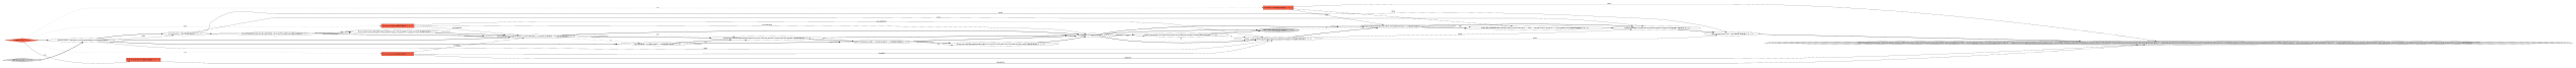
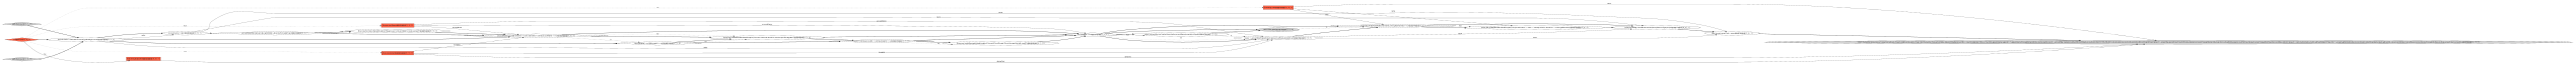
  digraph {
    fontname=Inter
    rankdir=LR
    node [fillcolor=white fontname=Inter shape=ellipse style=filled]
    edge [fontname=Inter style=bold]
    n1 [label="(accountName != null && domainId == null)@@@4@@@['0', '1', '0']" shape=diamond]
    n2 [label="throw new InvalidParameterValueException(\"Account name and domain id must be specified together\")@@@9@@@['1', '1', '1']"]
    n3 [label="userId != null && (accountId == null && domainId == null)@@@7@@@['0', '1', '0']" shape=diamond]
    n4 [label="accountName != null@@@11@@@['1', '1', '1']" shape=diamond]
    n5 [label="throw new InvalidParameterValueException(\"Account ID and Domain ID must be specified with userID\")@@@8@@@['0', '1', '0']"]
    n6 [label="owner = _accountMgr.finalizeOwner(caller,accountName,domainId,null)@@@12@@@['0', '0', '1']"]
    n7 [label="final Account ownerFinal = owner@@@18@@@['0', '0', '1']"]
    n8 [label="_resourceLimitMgr.checkResourceLimit(owner,ResourceType.project)@@@17@@@['0', '0', '1']"]
    n9 [label="_projectDao.findByNameAndDomain(name,owner.getDomainId()) != null@@@14@@@['0', '0', '1']" shape=diamond]
    n10 [fillcolor=lightgray label="return Transaction.execute(new TransactionCallback<Project>(){@Override public Project doInTransaction(TransactionStatus status){StringBuilder acctNm = new StringBuilder(\"PrjAcct-\")acctNm.append(name).append(\"-\").append(ownerFinal.getDomainId())Account projectAccount = _accountMgr.createAccount(acctNm.toString(),Account.ACCOUNT_TYPE_PROJECT,null,domainId,null,null,UUID.randomUUID().toString())Project project = _projectDao.persist(new ProjectVO(name,displayText,ownerFinal.getDomainId(),projectAccount.getId()))assignAccountToProject(project,ownerFinal.getId(),ProjectAccount.Role.Admin)if (project != null) {CallContext.current().setEventDetails(\"Project id=\" + project.getId())CallContext.current().putContextParameter(,project.getUuid())}_resourceLimitMgr.incrementResourceCount(ownerFinal.getId(),ResourceType.project)return project}})@@@19@@@['0', '0', '1']"]
    n11 [label="throw new InvalidParameterValueException(\"Project with name \" + name + \" already exists in domain id=\" + owner.getDomainId())@@@15@@@['0', '0', '1']"]
    n12 [label="Account caller = CallContext.current().getCallingAccount()@@@3@@@['1', '1', '1']"]
    n13 [label="Account owner = caller@@@4@@@['0', '0', '1']"]
    n14 [label="(accountName != null && domainId == null) || (domainId != null && accountName == null)@@@8@@@['1', '0', '1']" shape=diamond]
    n15 [label="_accountMgr.isNormalUser(caller.getId()) && !_allowUserToCreateProject@@@5@@@['0', '0', '1']" shape=diamond]
    n16 [fillcolor=lightgray label="return caller.getId()@@@13@@@['1', '1', '0']"]
    n17 [label="return _accountService.finalizeOwner(caller,accountName,domainId,null).getId()@@@11@@@['1', '1', '0']"]
    n18 [label="throw new PermissionDeniedException(\"Regular user is not permitted to create a project\")@@@6@@@['0', '0', '1']"]
    n19 [fillcolor=tomato label="final String name@@@2@@@['0', '0', '1']" shape=box]
    n20 [fillcolor=lightgray label="getEntityOwnerId['1', '0', '0']" shape=diamond]
    n21 [fillcolor=tomato label="String accountName@@@2@@@['0', '0', '1']" shape=box]
+   n22 [fillcolor=lightgray label="getEntityOwnerId['0', '1', '0']" shape=diamond]
    n23 [fillcolor=tomato label="final String displayText@@@2@@@['0', '0', '1']" shape=box]
    n24 [fillcolor=tomato label="final Long domainId@@@2@@@['0', '0', '1']" shape=box]
    n25 [fillcolor=tomato label="createProject['0', '0', '1']" shape=diamond]
    n1 -> n2 [label=true style=dotted]
    n1 -> n2
    n1 -> n3
    n2 -> n3
    n2 -> n4
    n3 -> n4
    n3 -> n5 [label=true style=dotted]
    n3 -> n5
    n4 -> n6 [label=true style=dotted]
    n4 -> n6
    n4 -> n9
    n4 -> n16
    n4 -> n17 [label=true style=dotted]
    n4 -> n17
    n5 -> n4
    n6 -> n7 [label=owner style=solid]
    n6 -> n8 [label=owner style=solid]
    n6 -> n9
    n7 -> n10
    n8 -> n7
    n9 -> n8
    n9 -> n11
    n9 -> n11 [label=true style=dotted]
    n11 -> n8
    n12 -> n1
    n12 -> n6 [label=caller style=solid]
    n12 -> n13 [label=caller style=solid]
    n12 -> n13
    n12 -> n14
    n13 -> n7 [label=owner style=solid]
    n13 -> n8 [label=owner style=solid]
    n13 -> n15
    n14 -> n1 [label=0 style=dashed]
    n14 -> n2 [label=true style=dotted]
    n14 -> n2
    n14 -> n4
    n15 -> n14
    n15 -> n18
    n15 -> n18 [label=true style=dotted]
    n16 -> n9 [label=0 style=dashed]
    n17 -> n6 [label=0 style=dashed]
    n17 -> n16
    n18 -> n14
    n19 -> n9 [label=name style=solid]
    n19 -> n10 [label=name style=solid]
    n19 -> n11 [label=name style=solid]
    n20 -> n12
    n21 -> n4 [label=accountName style=solid]
    n21 -> n6 [label=accountName style=solid]
    n21 -> n14 [label=accountName style=solid]
+   n22 -> n12
    n23 -> n10 [label=displayText style=solid]
    n24 -> n6 [label=domainId style=solid]
    n24 -> n10 [label=domainId style=solid]
    n24 -> n14 [label=domainId style=solid]
    n25 -> n12
    n25 -> n19 [label=true style=dotted]
    n25 -> n21 [label=true style=dotted]
    n25 -> n23 [label=true style=solid]
    n25 -> n24 [label=true style=dotted]
  }
